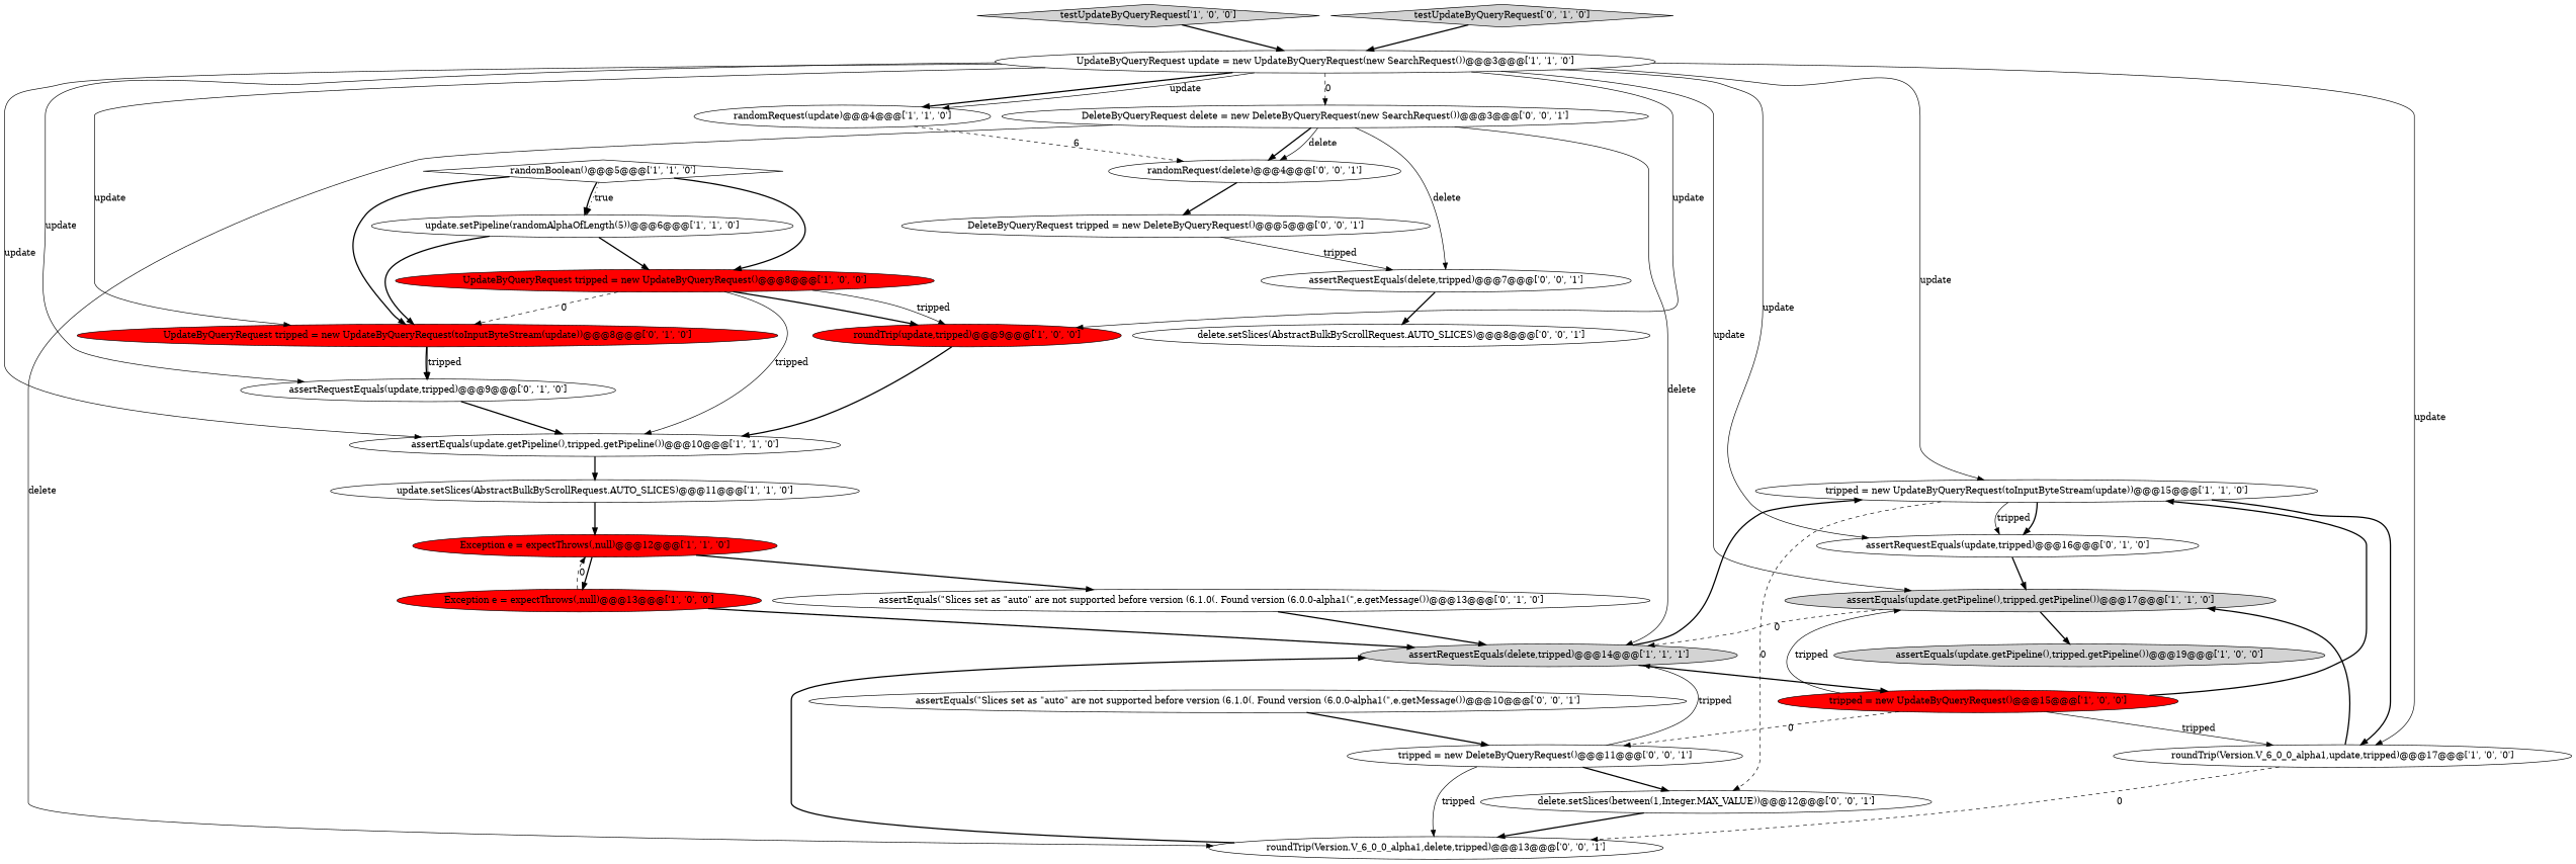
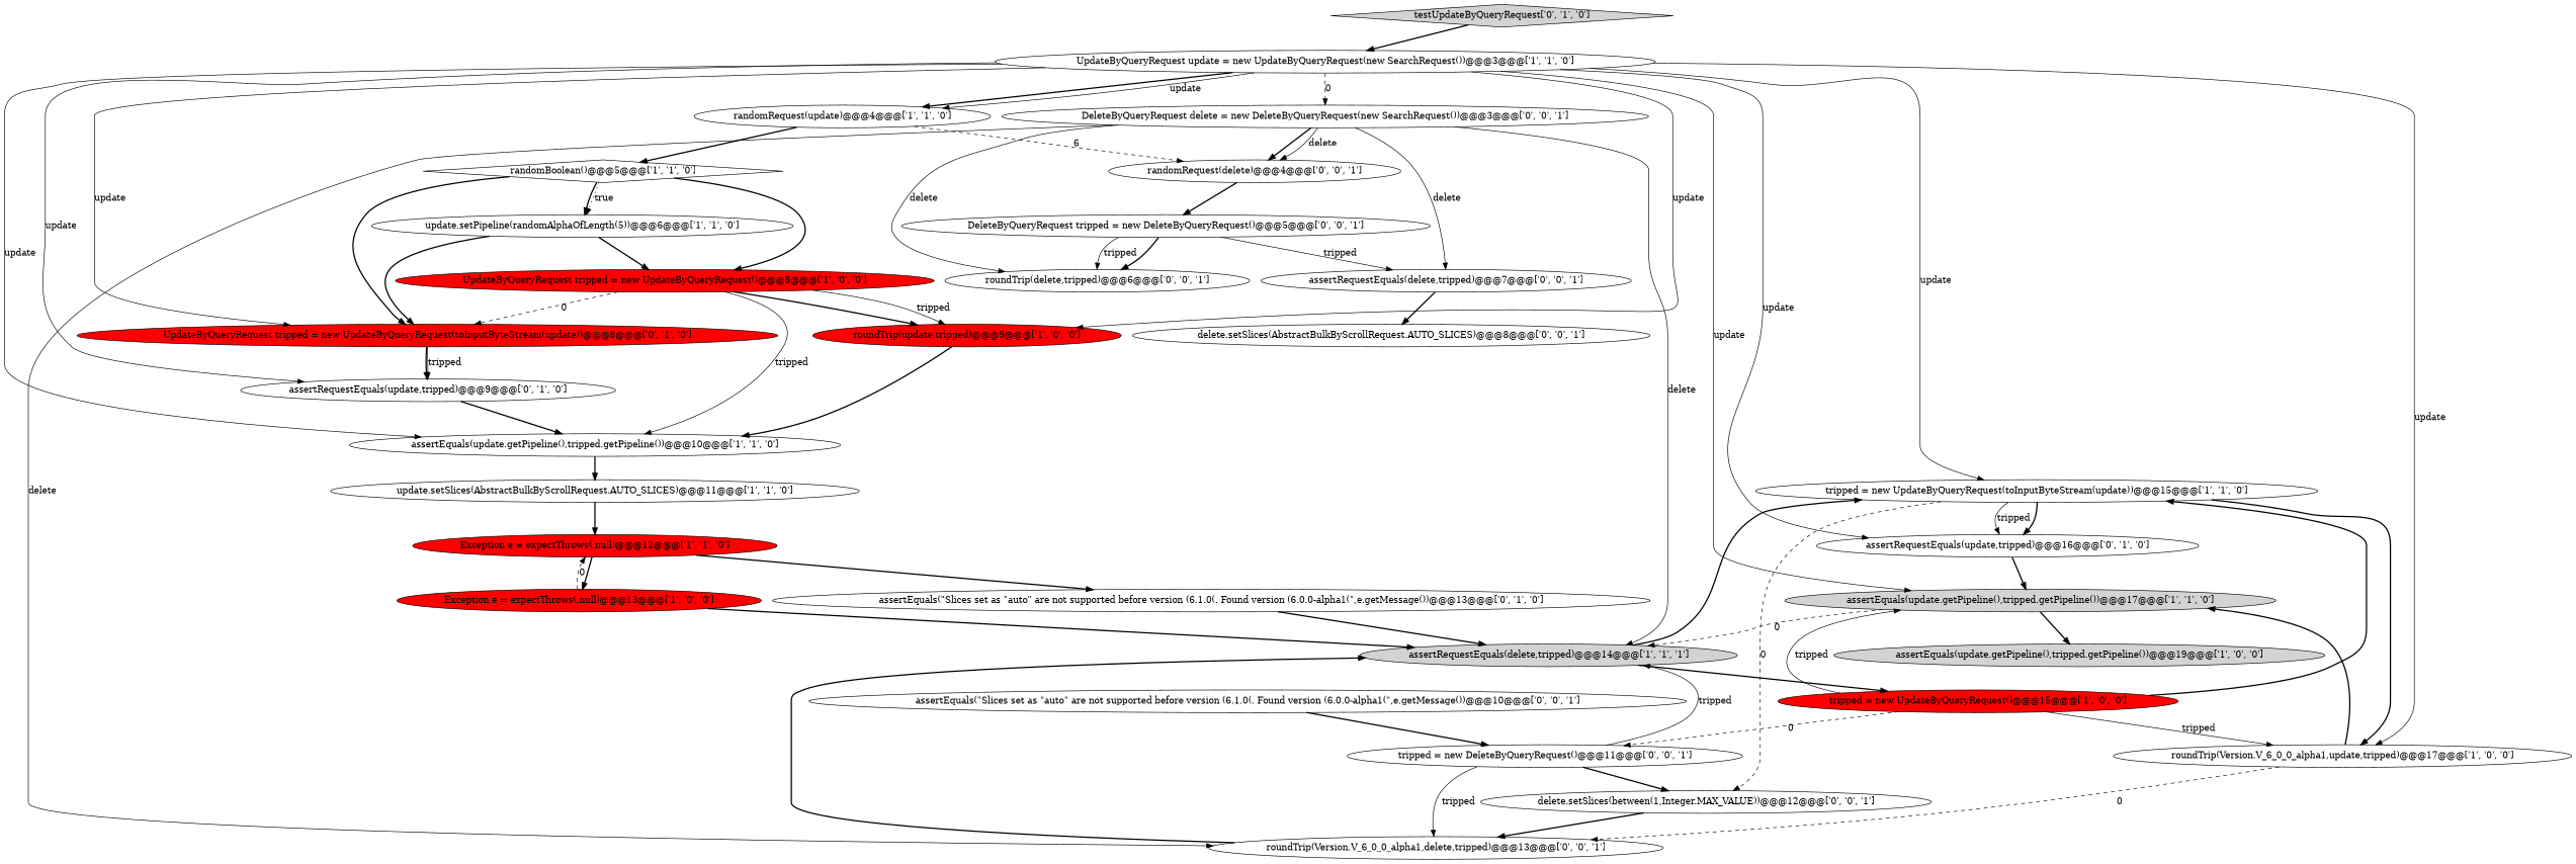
  digraph {
    node [fillcolor=white shape=ellipse style=filled]
    edge [style=bold]
    n1 [label="tripped = new UpdateByQueryRequest(toInputByteStream(update))@@@15@@@['1', '1', '0']"]
    n2 [label="assertRequestEquals(update,tripped)@@@16@@@['0', '1', '0']"]
    n3 [label="delete.setSlices(between(1,Integer.MAX_VALUE))@@@12@@@['0', '0', '1']"]
    n4 [label="roundTrip(Version.V_6_0_0_alpha1,update,tripped)@@@17@@@['1', '0', '0']"]
    n5 [fillcolor=lightgray label="assertEquals(update.getPipeline(),tripped.getPipeline())@@@17@@@['1', '1', '0']"]
    n6 [label="roundTrip(Version.V_6_0_0_alpha1,delete,tripped)@@@13@@@['0', '0', '1']"]
    n7 [label="tripped = new DeleteByQueryRequest()@@@11@@@['0', '0', '1']"]
    n8 [fillcolor=lightgray label="assertRequestEquals(delete,tripped)@@@14@@@['1', '1', '1']"]
    n9 [fillcolor=red label="tripped = new UpdateByQueryRequest()@@@15@@@['1', '0', '0']"]
    n10 [fillcolor=lightgray label="assertEquals(update.getPipeline(),tripped.getPipeline())@@@19@@@['1', '0', '0']"]
    n11 [label="DeleteByQueryRequest delete = new DeleteByQueryRequest(new SearchRequest())@@@3@@@['0', '0', '1']"]
    n12 [label="assertRequestEquals(delete,tripped)@@@7@@@['0', '0', '1']"]
+   n13 [label="roundTrip(delete,tripped)@@@6@@@['0', '0', '1']"]
    n14 [label="randomRequest(delete)@@@4@@@['0', '0', '1']"]
    n15 [label="delete.setSlices(AbstractBulkByScrollRequest.AUTO_SLICES)@@@8@@@['0', '0', '1']"]
    n16 [label="DeleteByQueryRequest tripped = new DeleteByQueryRequest()@@@5@@@['0', '0', '1']"]
    n17 [fillcolor=red label="UpdateByQueryRequest tripped = new UpdateByQueryRequest(toInputByteStream(update))@@@8@@@['0', '1', '0']"]
    n18 [label="assertRequestEquals(update,tripped)@@@9@@@['0', '1', '0']"]
    n19 [label="assertEquals(update.getPipeline(),tripped.getPipeline())@@@10@@@['1', '1', '0']"]
-   n20 [fillcolor=lightgray label="testUpdateByQueryRequest['1', '0', '0']" shape=diamond]
    n21 [label="UpdateByQueryRequest update = new UpdateByQueryRequest(new SearchRequest())@@@3@@@['1', '1', '0']"]
    n22 [label="randomRequest(update)@@@4@@@['1', '1', '0']"]
    n23 [fillcolor=red label="roundTrip(update,tripped)@@@9@@@['1', '0', '0']"]
    n24 [label="update.setSlices(AbstractBulkByScrollRequest.AUTO_SLICES)@@@11@@@['1', '1', '0']"]
    n25 [label="randomBoolean()@@@5@@@['1', '1', '0']" shape=diamond]
    n26 [fillcolor=red label="UpdateByQueryRequest tripped = new UpdateByQueryRequest()@@@8@@@['1', '0', '0']"]
    n27 [label="update.setPipeline(randomAlphaOfLength(5))@@@6@@@['1', '1', '0']"]
    n28 [label="assertEquals(\"Slices set as \"auto\" are not supported before version (6.1.0(. Found version (6.0.0-alpha1(\",e.getMessage())@@@10@@@['0', '0', '1']"]
    n29 [label="assertEquals(\"Slices set as \"auto\" are not supported before version (6.1.0(. Found version (6.0.0-alpha1(\",e.getMessage())@@@13@@@['0', '1', '0']"]
    n30 [fillcolor=lightgray label="testUpdateByQueryRequest['0', '1', '0']" shape=diamond]
    n31 [fillcolor=red label="Exception e = expectThrows(,null)@@@12@@@['1', '1', '0']"]
    n32 [fillcolor=red label="Exception e = expectThrows(,null)@@@13@@@['1', '0', '0']"]
    n1 -> n2
    n1 -> n2 [label=tripped style=solid]
    n1 -> n3 [label=0 style=dashed]
    n1 -> n4
    n2 -> n5
    n3 -> n6
    n4 -> n5
    n4 -> n6 [label=0 style=dashed]
    n5 -> n8 [label=0 style=dashed]
    n5 -> n10
    n6 -> n8
    n7 -> n3
    n7 -> n6 [label=tripped style=solid]
    n7 -> n8 [label=tripped style=solid]
    n8 -> n1
    n8 -> n9
    n9 -> n1
    n9 -> n4 [label=tripped style=solid]
    n9 -> n5 [label=tripped style=solid]
    n9 -> n7 [label=0 style=dashed]
    n11 -> n6 [label=delete style=solid]
    n11 -> n8 [label=delete style=solid]
    n11 -> n12 [label=delete style=solid]
+   n11 -> n13 [label=delete style=solid]
    n11 -> n14
    n11 -> n14 [label=delete style=solid]
    n12 -> n15
    n14 -> n16
    n16 -> n12 [label=tripped style=solid]
+   n16 -> n13
+   n16 -> n13 [label=tripped style=solid]
    n17 -> n18
    n17 -> n18 [label=tripped style=solid]
    n18 -> n19
    n19 -> n24
-   n20 -> n21
    n21 -> n1 [label=update style=solid]
    n21 -> n2 [label=update style=solid]
    n21 -> n4 [label=update style=solid]
    n21 -> n5 [label=update style=solid]
    n21 -> n11 [label=0 style=dashed]
    n21 -> n17 [label=update style=solid]
    n21 -> n18 [label=update style=solid]
    n21 -> n19 [label=update style=solid]
    n21 -> n22
    n21 -> n22 [label=update style=solid]
    n21 -> n23 [label=update style=solid]
    n22 -> n14 [label=6 style=dashed]
+   n22 -> n25
    n23 -> n19
    n24 -> n31
    n25 -> n17
    n25 -> n26
    n25 -> n27
    n25 -> n27 [label=true style=dotted]
    n26 -> n17 [label=0 style=dashed]
    n26 -> n19 [label=tripped style=solid]
    n26 -> n23 [label=tripped style=solid]
    n26 -> n23
    n27 -> n17
    n27 -> n26
    n28 -> n7
    n29 -> n8
    n30 -> n21
    n31 -> n29
    n31 -> n32
    n32 -> n8
    n32 -> n31 [label=0 style=dashed]
  }
